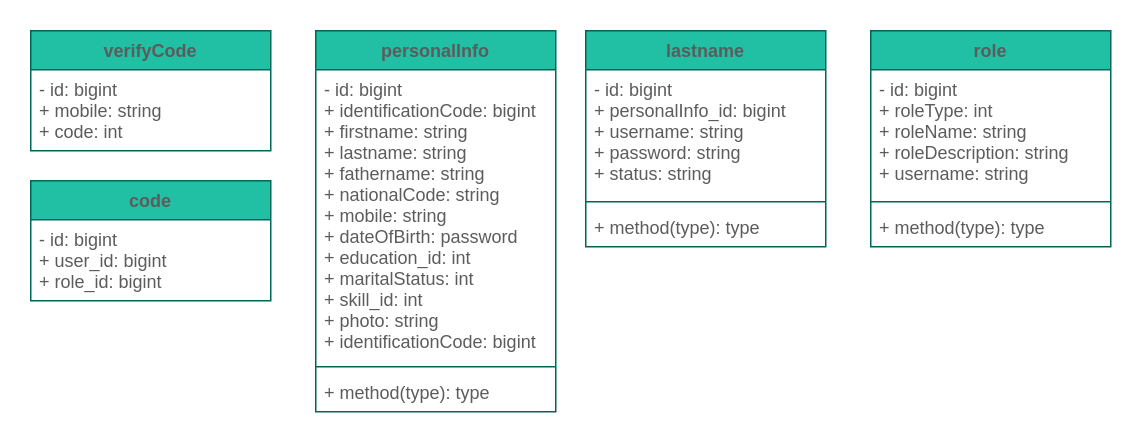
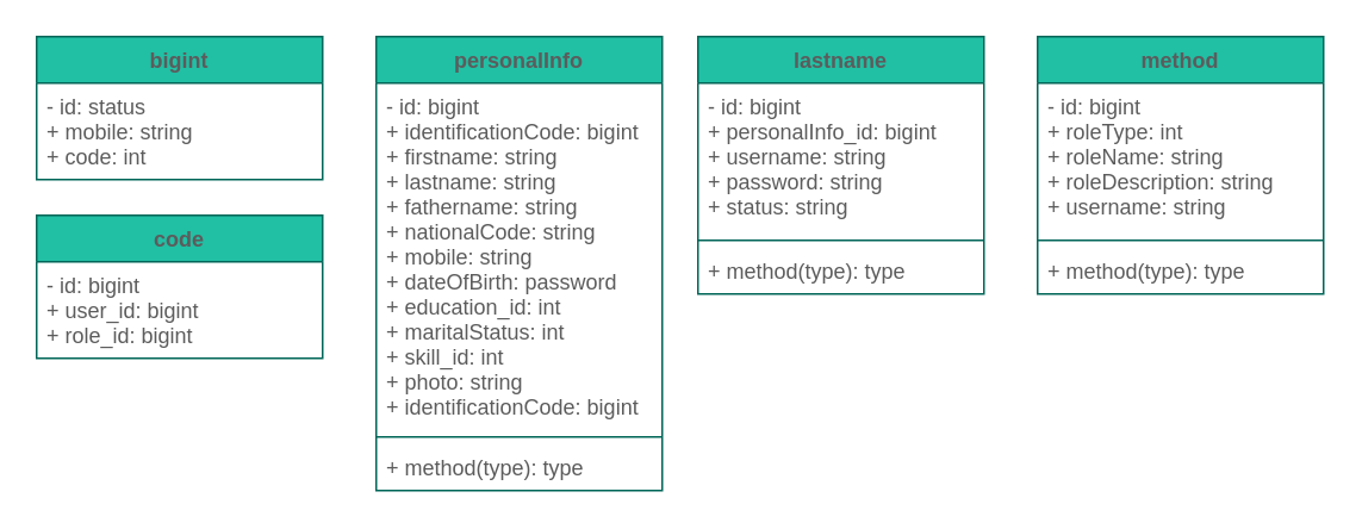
  <mxCell id="0" />
  <mxCell id="1" parent="0" />
  <mxCell id="2" value="personalInfo" style="swimlane;fontStyle=1;align=center;verticalAlign=top;childLayout=stackLayout;horizontal=1;startSize=26;horizontalStack=0;resizeParent=1;resizeParentMax=0;resizeLast=0;collapsible=1;marginBottom=0;strokeColor=#006658;fontColor=#5C5C5C;fillColor=#21C0A5;" parent="1" vertex="1"><mxGeometry x="210" y="20" width="160" height="254" as="geometry" /></mxCell>
  <mxCell id="3" value="- id: bigint&#10;+ identificationCode: bigint&#10;+ firstname: string&#10;+ lastname: string&#10;+ fathername: string&#10;+ nationalCode: string&#10;+ mobile: string&#10;+ dateOfBirth: password&#10;+ education_id: int&#10;+ maritalStatus: int&#10;+ skill_id: int&#10;+ photo: string&#10;+ identificationCode: bigint" style="text;strokeColor=none;fillColor=none;align=left;verticalAlign=top;spacingLeft=4;spacingRight=4;overflow=hidden;rotatable=0;points=[[0,0.5],[1,0.5]];portConstraint=eastwest;fontColor=#5C5C5C;" parent="2" vertex="1"><mxGeometry y="26" width="160" height="194" as="geometry" /></mxCell>
  <mxCell id="4" value="" style="line;strokeWidth=1;fillColor=none;align=left;verticalAlign=middle;spacingTop=-1;spacingLeft=3;spacingRight=3;rotatable=0;labelPosition=right;points=[];portConstraint=eastwest;strokeColor=#006658;fontColor=#5C5C5C;" parent="2" vertex="1"><mxGeometry y="220" width="160" height="8" as="geometry" /></mxCell>
  <mxCell id="5" value="+ method(type): type" style="text;strokeColor=none;fillColor=none;align=left;verticalAlign=top;spacingLeft=4;spacingRight=4;overflow=hidden;rotatable=0;points=[[0,0.5],[1,0.5]];portConstraint=eastwest;fontColor=#5C5C5C;" parent="2" vertex="1"><mxGeometry y="228" width="160" height="26" as="geometry" /></mxCell>
- <mxCell id="6" value="verifyCode" style="swimlane;fontStyle=1;align=center;verticalAlign=top;childLayout=stackLayout;horizontal=1;startSize=26;horizontalStack=0;resizeParent=1;resizeParentMax=0;resizeLast=0;collapsible=1;marginBottom=0;strokeColor=#006658;fontColor=#5C5C5C;fillColor=#21C0A5;" parent="1" vertex="1"><mxGeometry x="20" y="20" width="160" height="80" as="geometry"><mxRectangle x="120" y="100" width="100" height="30" as="alternateBounds" /></mxGeometry></mxCell>
- <mxCell id="7" value="- id: bigint&#10;+ mobile: string&#10;+ code: int" style="text;strokeColor=none;fillColor=none;align=left;verticalAlign=top;spacingLeft=4;spacingRight=4;overflow=hidden;rotatable=0;points=[[0,0.5],[1,0.5]];portConstraint=eastwest;fontColor=#5C5C5C;" parent="6" vertex="1"><mxGeometry y="26" width="160" height="54" as="geometry" /></mxCell>
+ <mxCell id="6" value="bigint" style="swimlane;fontStyle=1;align=center;verticalAlign=top;childLayout=stackLayout;horizontal=1;startSize=26;horizontalStack=0;resizeParent=1;resizeParentMax=0;resizeLast=0;collapsible=1;marginBottom=0;strokeColor=#006658;fontColor=#5C5C5C;fillColor=#21C0A5;" parent="1" vertex="1"><mxGeometry x="20" y="20" width="160" height="80" as="geometry"><mxRectangle x="120" y="100" width="100" height="30" as="alternateBounds" /></mxGeometry></mxCell>
+ <mxCell id="7" value="- id: status&#10;+ mobile: string&#10;+ code: int" style="text;strokeColor=none;fillColor=none;align=left;verticalAlign=top;spacingLeft=4;spacingRight=4;overflow=hidden;rotatable=0;points=[[0,0.5],[1,0.5]];portConstraint=eastwest;fontColor=#5C5C5C;" parent="6" vertex="1"><mxGeometry y="26" width="160" height="54" as="geometry" /></mxCell>
  <mxCell id="8" value="lastname" style="swimlane;fontStyle=1;align=center;verticalAlign=top;childLayout=stackLayout;horizontal=1;startSize=26;horizontalStack=0;resizeParent=1;resizeParentMax=0;resizeLast=0;collapsible=1;marginBottom=0;strokeColor=#006658;fontColor=#5C5C5C;fillColor=#21C0A5;" vertex="1" parent="1"><mxGeometry x="390" y="20" width="160" height="144" as="geometry" /></mxCell>
  <mxCell id="9" value="- id: bigint&#10;+ personalInfo_id: bigint&#10;+ username: string&#10;+ password: string&#10;+ status: string" style="text;strokeColor=none;fillColor=none;align=left;verticalAlign=top;spacingLeft=4;spacingRight=4;overflow=hidden;rotatable=0;points=[[0,0.5],[1,0.5]];portConstraint=eastwest;fontColor=#5C5C5C;" vertex="1" parent="8"><mxGeometry y="26" width="160" height="84" as="geometry" /></mxCell>
  <mxCell id="10" value="" style="line;strokeWidth=1;fillColor=none;align=left;verticalAlign=middle;spacingTop=-1;spacingLeft=3;spacingRight=3;rotatable=0;labelPosition=right;points=[];portConstraint=eastwest;strokeColor=#006658;fontColor=#5C5C5C;" vertex="1" parent="8"><mxGeometry y="110" width="160" height="8" as="geometry" /></mxCell>
  <mxCell id="11" value="+ method(type): type" style="text;strokeColor=none;fillColor=none;align=left;verticalAlign=top;spacingLeft=4;spacingRight=4;overflow=hidden;rotatable=0;points=[[0,0.5],[1,0.5]];portConstraint=eastwest;fontColor=#5C5C5C;" vertex="1" parent="8"><mxGeometry y="118" width="160" height="26" as="geometry" /></mxCell>
- <mxCell id="12" value="role" style="swimlane;fontStyle=1;align=center;verticalAlign=top;childLayout=stackLayout;horizontal=1;startSize=26;horizontalStack=0;resizeParent=1;resizeParentMax=0;resizeLast=0;collapsible=1;marginBottom=0;strokeColor=#006658;fontColor=#5C5C5C;fillColor=#21C0A5;" vertex="1" parent="1"><mxGeometry x="580" y="20" width="160" height="144" as="geometry" /></mxCell>
+ <mxCell id="12" value="method" style="swimlane;fontStyle=1;align=center;verticalAlign=top;childLayout=stackLayout;horizontal=1;startSize=26;horizontalStack=0;resizeParent=1;resizeParentMax=0;resizeLast=0;collapsible=1;marginBottom=0;strokeColor=#006658;fontColor=#5C5C5C;fillColor=#21C0A5;" vertex="1" parent="1"><mxGeometry x="580" y="20" width="160" height="144" as="geometry" /></mxCell>
  <mxCell id="13" value="- id: bigint&#10;+ roleType: int&#10;+ roleName: string&#10;+ roleDescription: string&#10;+ username: string" style="text;strokeColor=none;fillColor=none;align=left;verticalAlign=top;spacingLeft=4;spacingRight=4;overflow=hidden;rotatable=0;points=[[0,0.5],[1,0.5]];portConstraint=eastwest;fontColor=#5C5C5C;" vertex="1" parent="12"><mxGeometry y="26" width="160" height="84" as="geometry" /></mxCell>
  <mxCell id="14" value="" style="line;strokeWidth=1;fillColor=none;align=left;verticalAlign=middle;spacingTop=-1;spacingLeft=3;spacingRight=3;rotatable=0;labelPosition=right;points=[];portConstraint=eastwest;strokeColor=#006658;fontColor=#5C5C5C;" vertex="1" parent="12"><mxGeometry y="110" width="160" height="8" as="geometry" /></mxCell>
  <mxCell id="15" value="+ method(type): type" style="text;strokeColor=none;fillColor=none;align=left;verticalAlign=top;spacingLeft=4;spacingRight=4;overflow=hidden;rotatable=0;points=[[0,0.5],[1,0.5]];portConstraint=eastwest;fontColor=#5C5C5C;" vertex="1" parent="12"><mxGeometry y="118" width="160" height="26" as="geometry" /></mxCell>
  <mxCell id="16" value="code" style="swimlane;fontStyle=1;align=center;verticalAlign=top;childLayout=stackLayout;horizontal=1;startSize=26;horizontalStack=0;resizeParent=1;resizeParentMax=0;resizeLast=0;collapsible=1;marginBottom=0;strokeColor=#006658;fontColor=#5C5C5C;fillColor=#21C0A5;" vertex="1" parent="1"><mxGeometry x="20" y="120" width="160" height="80" as="geometry"><mxRectangle x="120" y="100" width="100" height="30" as="alternateBounds" /></mxGeometry></mxCell>
  <mxCell id="17" value="- id: bigint&#10;+ user_id: bigint&#10;+ role_id: bigint" style="text;strokeColor=none;fillColor=none;align=left;verticalAlign=top;spacingLeft=4;spacingRight=4;overflow=hidden;rotatable=0;points=[[0,0.5],[1,0.5]];portConstraint=eastwest;fontColor=#5C5C5C;" vertex="1" parent="16"><mxGeometry y="26" width="160" height="54" as="geometry" /></mxCell>
